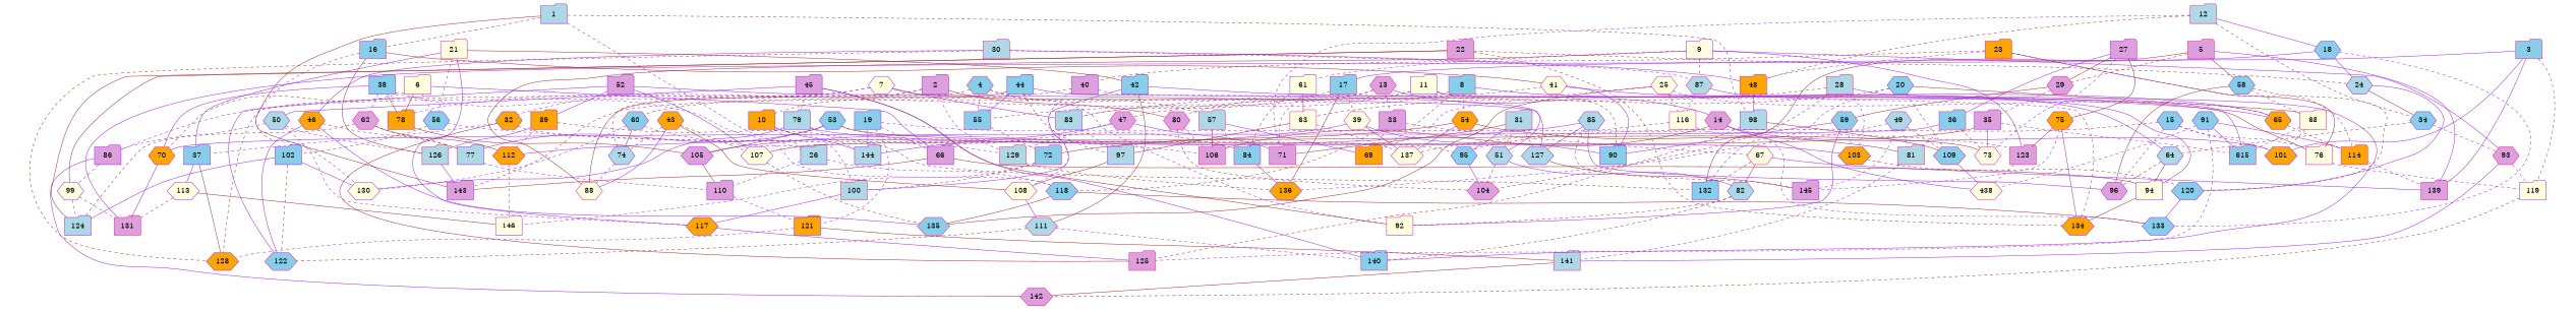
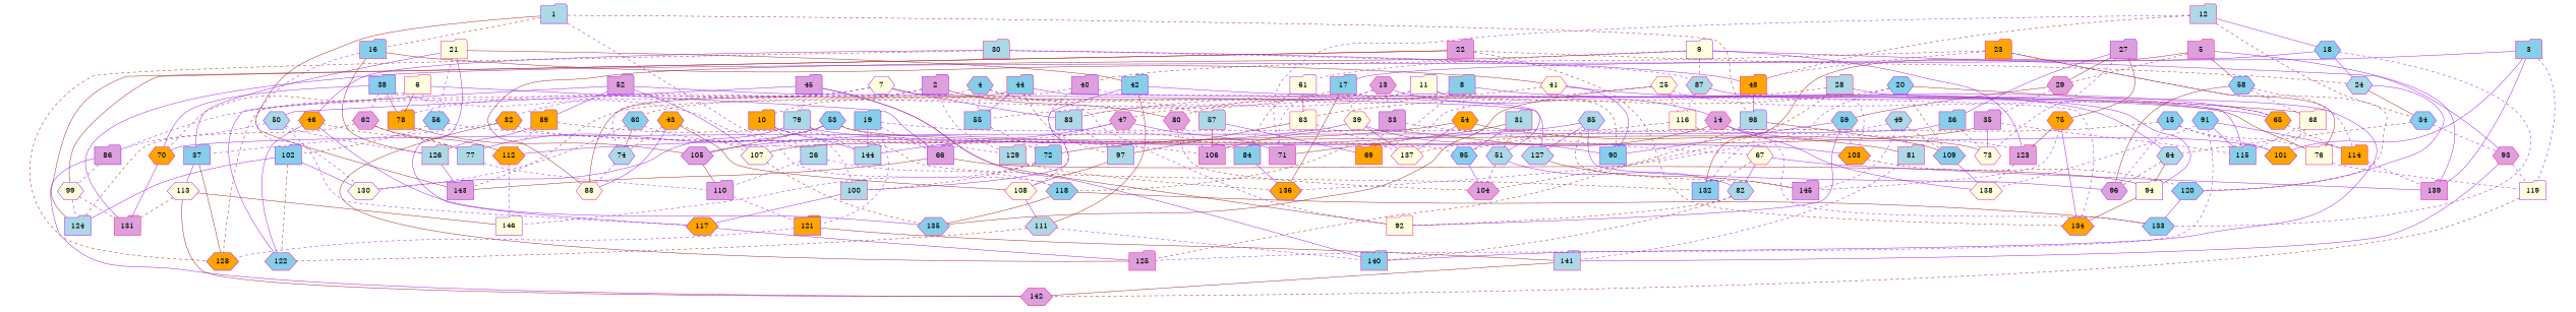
  graph {
    node [color=purple fillcolor=skyblue shape=folder style=filled]
    edge [color=purple style=dashed]
    1 [fillcolor=lightblue]
    16 [color=deeppink]
    26 [fillcolor=lightblue]
    98 [fillcolor=lightblue]
    143 [fillcolor=plum]
    41 [color=deeppink fillcolor=lightyellow shape=hexagon]
    126 [color=deeppink fillcolor=lightblue]
    130 [fillcolor=lightyellow shape=hexagon]
    110 [fillcolor=plum]
    118 [color=deeppink shape=hexagon]
    109 [color=deeppink shape=hexagon]
    125 [color=deeppink fillcolor=plum]
    2 [fillcolor=plum]
    10 [fillcolor=orange]
    74 [fillcolor=lightblue shape=hexagon]
    80 [color=deeppink fillcolor=plum shape=hexagon]
    129 [color=deeppink fillcolor=lightblue]
    100 [color=deeppink fillcolor=lightblue]
    144 [fillcolor=lightblue]
    88 [color=deeppink fillcolor=lightyellow shape=hexagon]
    106 [color=deeppink fillcolor=plum]
    104 [color=deeppink fillcolor=plum shape=hexagon]
    136 [fillcolor=orange shape=hexagon]
    3 [color=deeppink]
    17 [color=deeppink]
    101 [fillcolor=orange shape=hexagon]
    119 [fillcolor=lightyellow]
    139 [color=deeppink fillcolor=plum]
    55 [color=deeppink]
    39 [color=deeppink fillcolor=lightyellow shape=hexagon]
    142 [color=deeppink fillcolor=plum shape=hexagon]
    4 [color=deeppink shape=hexagon]
    57 [color=deeppink fillcolor=lightblue]
    92 [color=deeppink fillcolor=lightyellow]
    128 [fillcolor=orange shape=hexagon]
    72 [color=deeppink]
    69 [color=deeppink fillcolor=orange]
    84 [color=deeppink]
    5 [color=deeppink fillcolor=plum]
    29 [color=deeppink fillcolor=plum shape=hexagon]
    58 [shape=hexagon]
    132
    35 [fillcolor=plum]
    59 [color=deeppink shape=hexagon]
    96 [fillcolor=plum shape=hexagon]
    68 [color=deeppink fillcolor=lightyellow]
    120 [shape=hexagon]
    6 [color=deeppink fillcolor=lightyellow]
    56 [shape=hexagon]
    66 [fillcolor=plum]
    70 [color=deeppink fillcolor=orange shape=hexagon]
    78 [fillcolor=orange]
    102
    94 [fillcolor=lightyellow]
    131 [color=deeppink fillcolor=plum]
    105 [fillcolor=plum shape=hexagon]
    7 [fillcolor=lightyellow shape=hexagon]
    32 [fillcolor=orange shape=hexagon]
    76 [color=deeppink fillcolor=lightyellow]
    83 [fillcolor=lightblue]
    86 [fillcolor=plum]
    95 [shape=hexagon]
    37
    97 [fillcolor=lightblue]
    99 [fillcolor=lightyellow shape=hexagon]
    8 [color=deeppink]
    54 [color=deeppink fillcolor=orange shape=hexagon]
    65 [fillcolor=orange shape=hexagon]
    81 [color=deeppink fillcolor=lightblue]
    137 [color=deeppink fillcolor=lightyellow shape=hexagon]
    114 [color=deeppink fillcolor=orange]
    9 [fillcolor=lightyellow]
    61 [fillcolor=lightyellow]
    87 [color=deeppink fillcolor=lightblue shape=hexagon]
    123 [color=deeppink fillcolor=plum]
    93 [color=deeppink fillcolor=plum shape=hexagon]
    63 [color=deeppink fillcolor=lightyellow]
    116 [color=deeppink fillcolor=lightyellow]
-   138 [color=deeppink fillcolor=lightyellow shape=hexagon label=438]
+   138 [color=deeppink fillcolor=lightyellow shape=hexagon]
    117 [fillcolor=orange shape=hexagon]
    11 [fillcolor=lightyellow]
    90
-   115 [color=deeppink label=615]
+   115 [color=deeppink]
    12 [color=deeppink fillcolor=lightblue]
    18 [shape=hexagon]
    34 [shape=hexagon]
    48 [color=deeppink fillcolor=orange]
    71 [color=deeppink fillcolor=plum]
    24 [fillcolor=lightblue shape=hexagon]
    133 [shape=hexagon]
    64 [fillcolor=lightblue shape=hexagon]
    13 [color=deeppink fillcolor=plum shape=hexagon]
    14 [color=deeppink fillcolor=plum shape=hexagon]
    33 [fillcolor=plum]
    67 [color=deeppink fillcolor=lightyellow shape=hexagon]
    15 [shape=hexagon]
    47 [color=deeppink fillcolor=plum shape=hexagon]
    19
    121 [fillcolor=orange]
    141 [color=deeppink fillcolor=lightblue]
    20 [shape=hexagon]
    21 [color=deeppink fillcolor=lightyellow]
    42
    113 [fillcolor=lightyellow shape=hexagon]
    111 [color=deeppink fillcolor=lightblue shape=hexagon]
    22 [color=deeppink fillcolor=plum]
    124 [fillcolor=lightblue]
    134 [fillcolor=orange shape=hexagon]
    23 [color=deeppink fillcolor=orange]
    40 [fillcolor=plum]
    60 [color=deeppink shape=hexagon]
    108 [color=deeppink fillcolor=lightyellow shape=hexagon]
    25 [color=deeppink fillcolor=lightyellow shape=hexagon]
    135 [color=deeppink shape=hexagon]
    27 [fillcolor=plum]
    36 [color=deeppink]
    73 [color=deeppink fillcolor=lightyellow shape=hexagon]
    75 [color=deeppink fillcolor=orange shape=hexagon]
    145 [fillcolor=plum]
    28 [color=deeppink fillcolor=lightblue]
    103 [fillcolor=orange shape=hexagon]
    140 [color=deeppink]
    107 [fillcolor=lightyellow shape=hexagon]
    30 [color=deeppink fillcolor=lightblue]
    46 [fillcolor=orange shape=hexagon]
    77 [fillcolor=lightblue]
    122 [color=deeppink shape=hexagon]
    31 [color=deeppink fillcolor=lightblue]
    51 [fillcolor=lightblue shape=hexagon]
    127 [fillcolor=lightblue shape=hexagon]
    82 [fillcolor=lightblue shape=hexagon]
    146 [fillcolor=lightyellow]
    38
    62 [color=deeppink fillcolor=plum shape=hexagon]
    112 [color=deeppink fillcolor=orange shape=hexagon]
    43 [fillcolor=orange shape=hexagon]
-   44
+   44 [color=deeppink]
    45 [fillcolor=plum]
    50 [fillcolor=lightblue shape=hexagon]
    79 [fillcolor=lightblue]
    49 [fillcolor=lightblue shape=hexagon]
    52 [fillcolor=plum]
    89 [fillcolor=orange]
    53 [shape=hexagon]
    85 [fillcolor=lightblue shape=hexagon]
    91 [shape=hexagon]
    1 -- 16 [color=brown]
    1 -- 26
    1 -- 98 [color=brown]
    1 -- 143 [color=brown style=solid]
    16 -- 41 [color=brown style=solid]
    16 -- 126 [color=brown style=solid]
    16 -- 130
    26 -- 110
    26 -- 118
    98 -- 109 [color=brown style=solid]
    98 -- 125 [color=brown]
    41 -- 90 [style=solid]
    41 -- 64 [style=solid]
    41 -- 47 [color=brown]
    126 -- 143 [style=solid]
    110 -- 121
    118 -- 133 [color=brown style=solid]
    118 -- 135 [color=brown style=solid]
    109 -- 138 [style=solid]
    2 -- 10 [color=brown]
    2 -- 74
    2 -- 80 [color=brown style=solid]
    2 -- 129
    10 -- 26 [color=brown]
    10 -- 100
    10 -- 144 [style=solid]
    74 -- 88
    80 -- 106
    80 -- 104 [color=brown]
    129 -- 136 [color=brown]
    100 -- 117 [style=solid]
    3 -- 17 [style=solid]
    3 -- 101 [style=solid]
    3 -- 119
    3 -- 139 [style=solid]
    17 -- 136 [color=brown style=solid]
    17 -- 55 [color=brown]
    17 -- 39 [color=brown]
    119 -- 142 [color=brown]
    55 -- 72 [color=brown]
    39 -- 105 [style=solid]
    39 -- 137 [style=solid]
    39 -- 90 [style=solid]
    4 -- 55
    4 -- 57 [color=brown]
    4 -- 92
    4 -- 128 [color=brown]
    57 -- 106 [color=brown style=solid]
    57 -- 69 [style=solid]
    57 -- 84
    72 -- 100 [color=brown]
    72 -- 146
    84 -- 136 [style=solid]
    5 -- 139 [style=solid]
    5 -- 29 [color=brown]
    5 -- 58 [color=brown style=solid]
    5 -- 132 [color=brown style=solid]
    29 -- 35
    29 -- 59 [color=brown style=solid]
    58 -- 96 [color=brown style=solid]
    58 -- 68
    58 -- 120 [color=brown]
    35 -- 115
    35 -- 73 [style=solid]
    35 -- 107 [color=brown style=solid]
    59 -- 92 [style=solid]
    59 -- 90 [style=solid]
    59 -- 103
    68 -- 101 [color=brown]
    68 -- 115
    120 -- 133 [style=solid]
    6 -- 56
    6 -- 66 [style=solid]
    6 -- 70 [color=brown]
    6 -- 78 [color=brown style=solid]
    56 -- 106
    56 -- 102 [color=brown]
    66 -- 143 [color=brown style=solid]
    66 -- 94 [color=brown style=solid]
    70 -- 131 [style=solid]
    78 -- 105 [color=brown style=solid]
    102 -- 130 [style=solid]
    102 -- 124 [style=solid]
    102 -- 122 [color=brown]
    94 -- 134 [color=brown style=solid]
    105 -- 110 [color=brown style=solid]
    7 -- 32
    7 -- 76 [color=brown style=solid]
    7 -- 83 [style=solid]
    7 -- 86
    32 -- 125 [color=brown style=solid]
    32 -- 95 [color=brown]
    32 -- 37
    76 -- 119
    83 -- 97
    86 -- 142 [style=solid]
    86 -- 99
    95 -- 104 [style=solid]
    37 -- 128 [color=brown style=solid]
    37 -- 113 [style=solid]
    97 -- 108 [color=brown style=solid]
    99 -- 131
    99 -- 124
    8 -- 80 [color=brown]
    8 -- 69 [color=brown]
    8 -- 54
    8 -- 65 [style=solid]
    54 -- 72 [color=brown style=solid]
    54 -- 81 [color=brown style=solid]
    54 -- 137 [style=solid]
    65 -- 114 [color=brown]
    81 -- 141
    114 -- 139
    9 -- 88 [color=brown style=solid]
    9 -- 61
    9 -- 87 [color=brown]
    9 -- 123 [style=solid]
    9 -- 93 [style=solid]
    61 -- 84 [color=brown]
    61 -- 63 [color=brown style=solid]
    87 -- 94 [style=solid]
    87 -- 116
    123 -- 138
    93 -- 119
    93 -- 141 [style=solid]
    63 -- 97 [color=brown style=solid]
    63 -- 137
    116 -- 137 [color=brown]
    116 -- 133
    117 -- 125 [style=solid]
    11 -- 143 [color=brown]
    11 -- 83
    11 -- 90 [color=brown]
    11 -- 115 [style=solid]
    12 -- 18 [style=solid]
    12 -- 34 [color=brown]
    12 -- 48 [color=brown]
    12 -- 71
    18 -- 131 [style=solid]
    18 -- 24 [style=solid]
    18 -- 133
    34 -- 93
    34 -- 64 [color=brown]
    48 -- 98 [color=brown style=solid]
    24 -- 120 [style=solid]
    24 -- 34 [color=brown style=solid]
    64 -- 96 [color=brown]
    64 -- 94 [color=brown style=solid]
    13 -- 78
    13 -- 71
    13 -- 14 [style=solid]
    13 -- 33
    14 -- 106 [color=brown style=solid]
    14 -- 101 [style=solid]
    14 -- 138 [style=solid]
    33 -- 118 [color=brown]
    33 -- 69 [color=brown]
    33 -- 67
    67 -- 139 [style=solid]
    67 -- 132 [color=brown]
    67 -- 82 [style=solid]
    15 -- 101
    15 -- 96
    15 -- 76
    15 -- 95 [color=brown]
    47 -- 129
    47 -- 144 [style=solid]
    47 -- 71 [style=solid]
    19 -- 144 [style=solid]
    19 -- 66
    19 -- 123
    19 -- 121
    121 -- 128
    121 -- 141 [color=brown style=solid]
    141 -- 142 [color=brown style=solid]
    20 -- 109 [color=brown]
    20 -- 132
    20 -- 68 [color=brown style=solid]
    20 -- 63 [color=brown]
    21 -- 56
    21 -- 37 [style=solid]
    21 -- 117 [style=solid]
    21 -- 42 [color=brown style=solid]
    42 -- 100 [style=solid]
    42 -- 65 [style=solid]
    42 -- 111 [color=brown style=solid]
+   113 -- 142 [color=brown style=solid]
    113 -- 131 [color=brown]
    113 -- 146 [color=brown style=solid]
    111 -- 140
    111 -- 122 [color=brown]
    22 -- 99 [color=brown style=solid]
    22 -- 24 [color=brown]
    22 -- 124 [color=brown style=solid]
    22 -- 134 [color=brown]
    23 -- 76 [color=brown style=solid]
    23 -- 114
    23 -- 48
    23 -- 40 [color=brown]
    40 -- 134
    40 -- 60 [color=brown]
    40 -- 108
    60 -- 130
    60 -- 74 [color=brown style=solid]
    60 -- 129
    108 -- 111 [style=solid]
    25 -- 69
    25 -- 65
    25 -- 116 [color=brown]
    25 -- 135 [color=brown style=solid]
    27 -- 29 [color=brown style=solid]
    27 -- 36 [style=solid]
    27 -- 73
    27 -- 75 [color=brown style=solid]
    36 -- 70 [style=solid]
    36 -- 81
    36 -- 73 [color=brown]
    75 -- 123 [color=brown style=solid]
    75 -- 134 [style=solid]
    75 -- 145
    28 -- 104 [color=brown]
    28 -- 83 [color=brown]
    28 -- 103
    28 -- 140 [style=solid]
    103 -- 120 [color=brown]
    107 -- 135 [color=brown]
    30 -- 128 [color=brown]
    30 -- 87
    30 -- 48 [style=solid]
    30 -- 46 [style=solid]
    46 -- 135 [style=solid]
    46 -- 77 [color=brown]
    46 -- 122 [style=solid]
    77 -- 110
    31 -- 95 [style=solid]
    31 -- 71 [color=brown style=solid]
    31 -- 51 [color=brown]
    31 -- 127 [color=brown]
    51 -- 104 [color=brown]
    51 -- 82 [style=solid]
    127 -- 145 [color=brown style=solid]
    82 -- 92 [color=brown]
    82 -- 140 [color=brown]
    38 -- 118
    38 -- 70 [style=solid]
    38 -- 78 [color=brown style=solid]
    38 -- 62
    62 -- 124 [color=brown]
    62 -- 77 [color=brown]
    62 -- 112 [color=brown style=solid]
    112 -- 146
    43 -- 74 [color=brown]
    43 -- 88 [style=solid]
    43 -- 108 [color=brown style=solid]
    43 -- 107 [color=brown]
    44 -- 88 [color=brown style=solid]
    44 -- 55 [style=solid]
    44 -- 97 [color=brown]
    44 -- 51 [style=solid]
    45 -- 92 [color=brown style=solid]
    45 -- 140 [style=solid]
    45 -- 50 [style=solid]
    45 -- 79 [color=brown]
    50 -- 126
    50 -- 86
    50 -- 117
    79 -- 130 [style=solid]
    79 -- 144
    79 -- 103 [style=solid]
    49 -- 109 [color=brown]
    49 -- 136
    49 -- 81
    49 -- 145
    52 -- 107 [style=solid]
    52 -- 122 [style=solid]
    52 -- 127 [style=solid]
    52 -- 89 [style=solid]
    89 -- 126 [style=solid]
    89 -- 132 [color=brown]
    89 -- 112
    53 -- 84 [color=brown]
    53 -- 105 [color=brown style=solid]
    53 -- 73 [color=brown style=solid]
    53 -- 77 [style=solid]
    85 -- 96 [style=solid]
    85 -- 145 [color=brown]
    85 -- 127 [style=solid]
    85 -- 112 [style=solid]
    91 -- 125
    91 -- 114 [style=solid]
    91 -- 138
    91 -- 115 [style=solid]
  }
